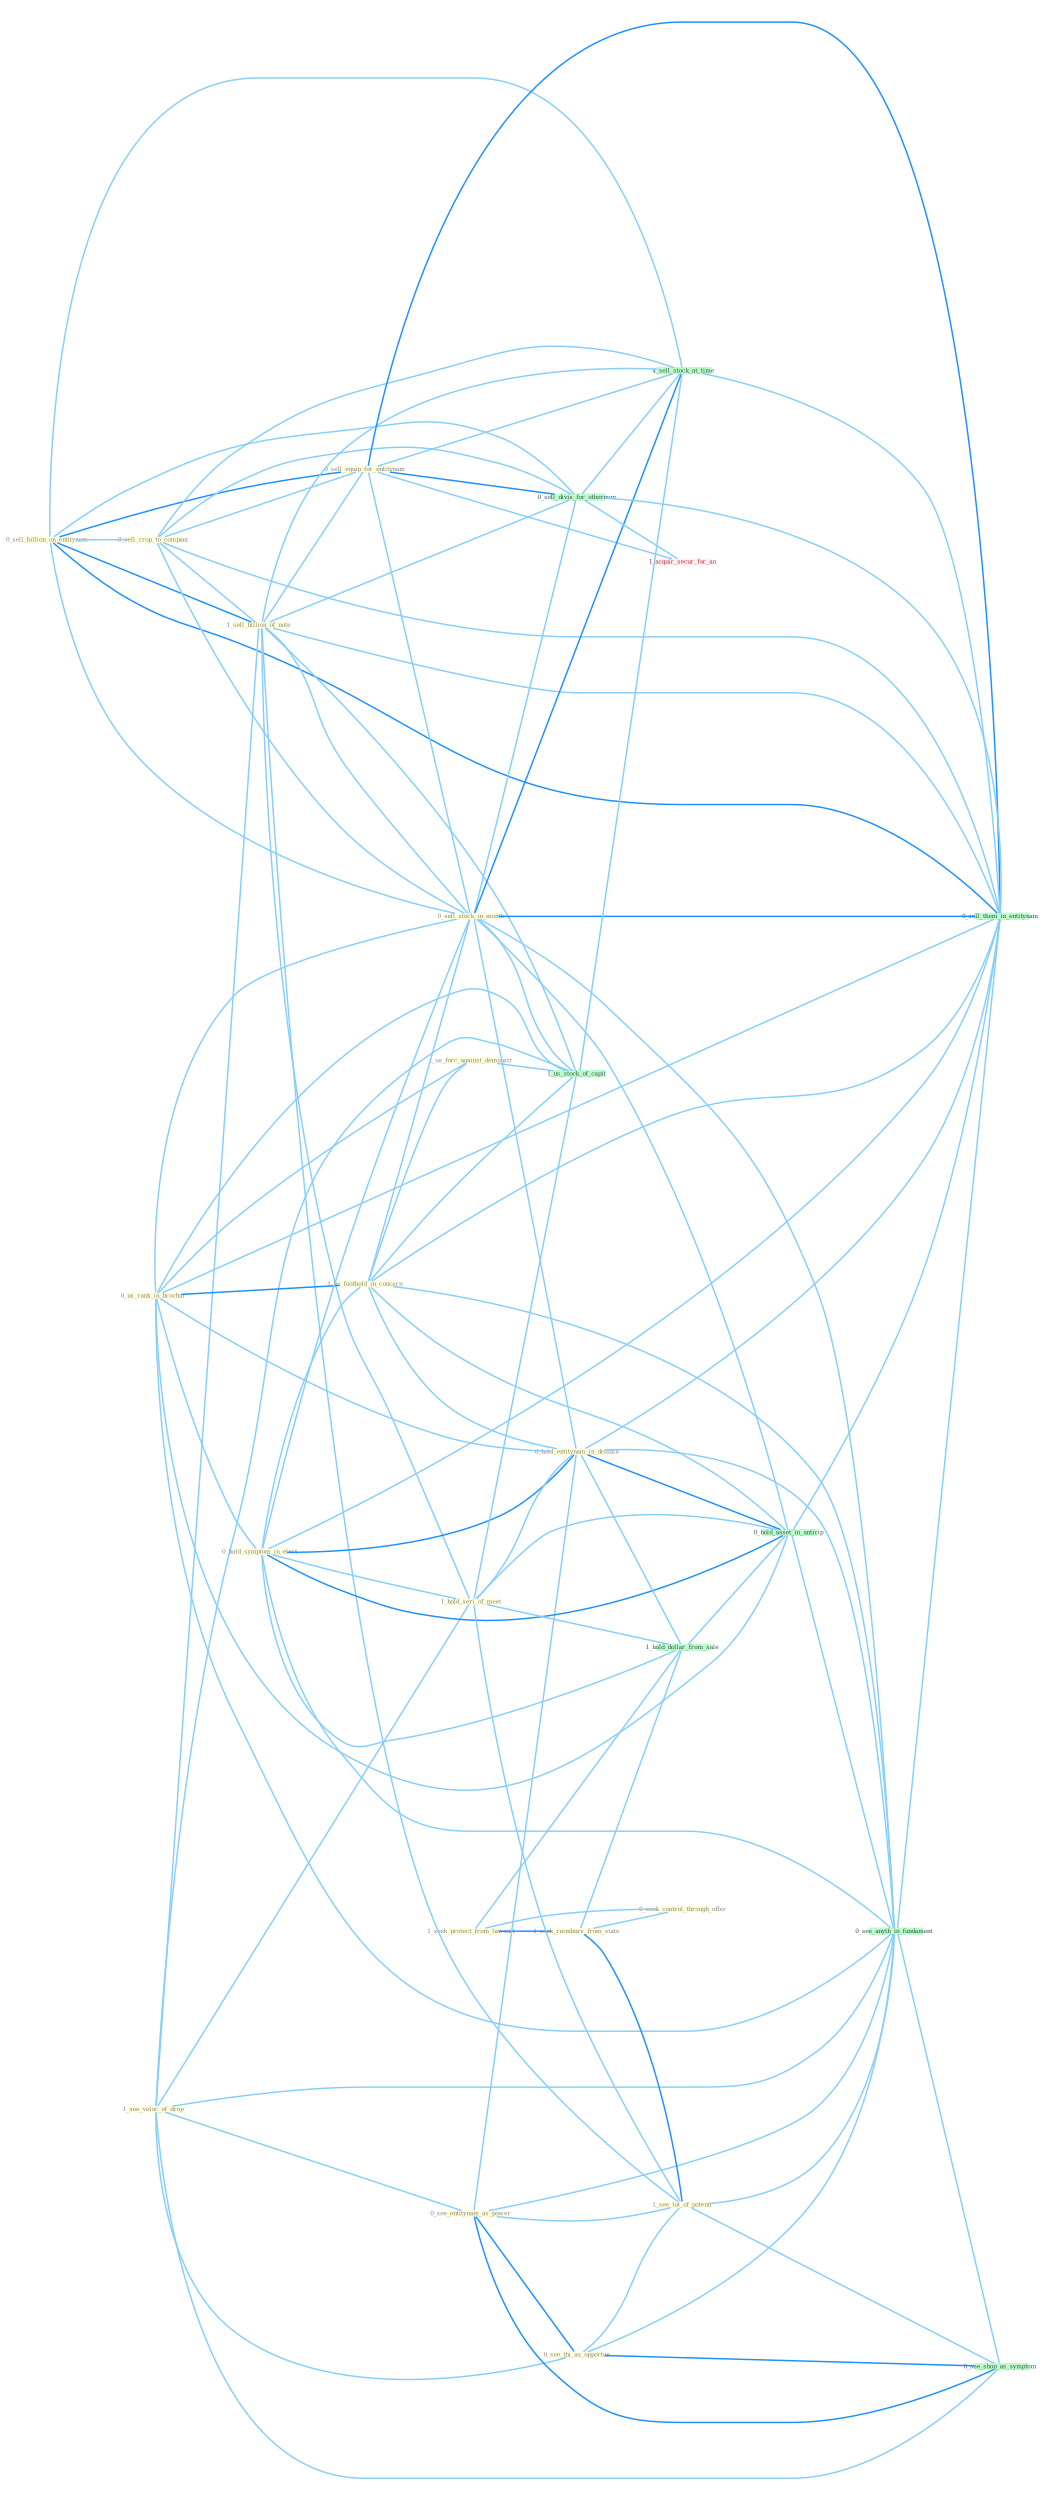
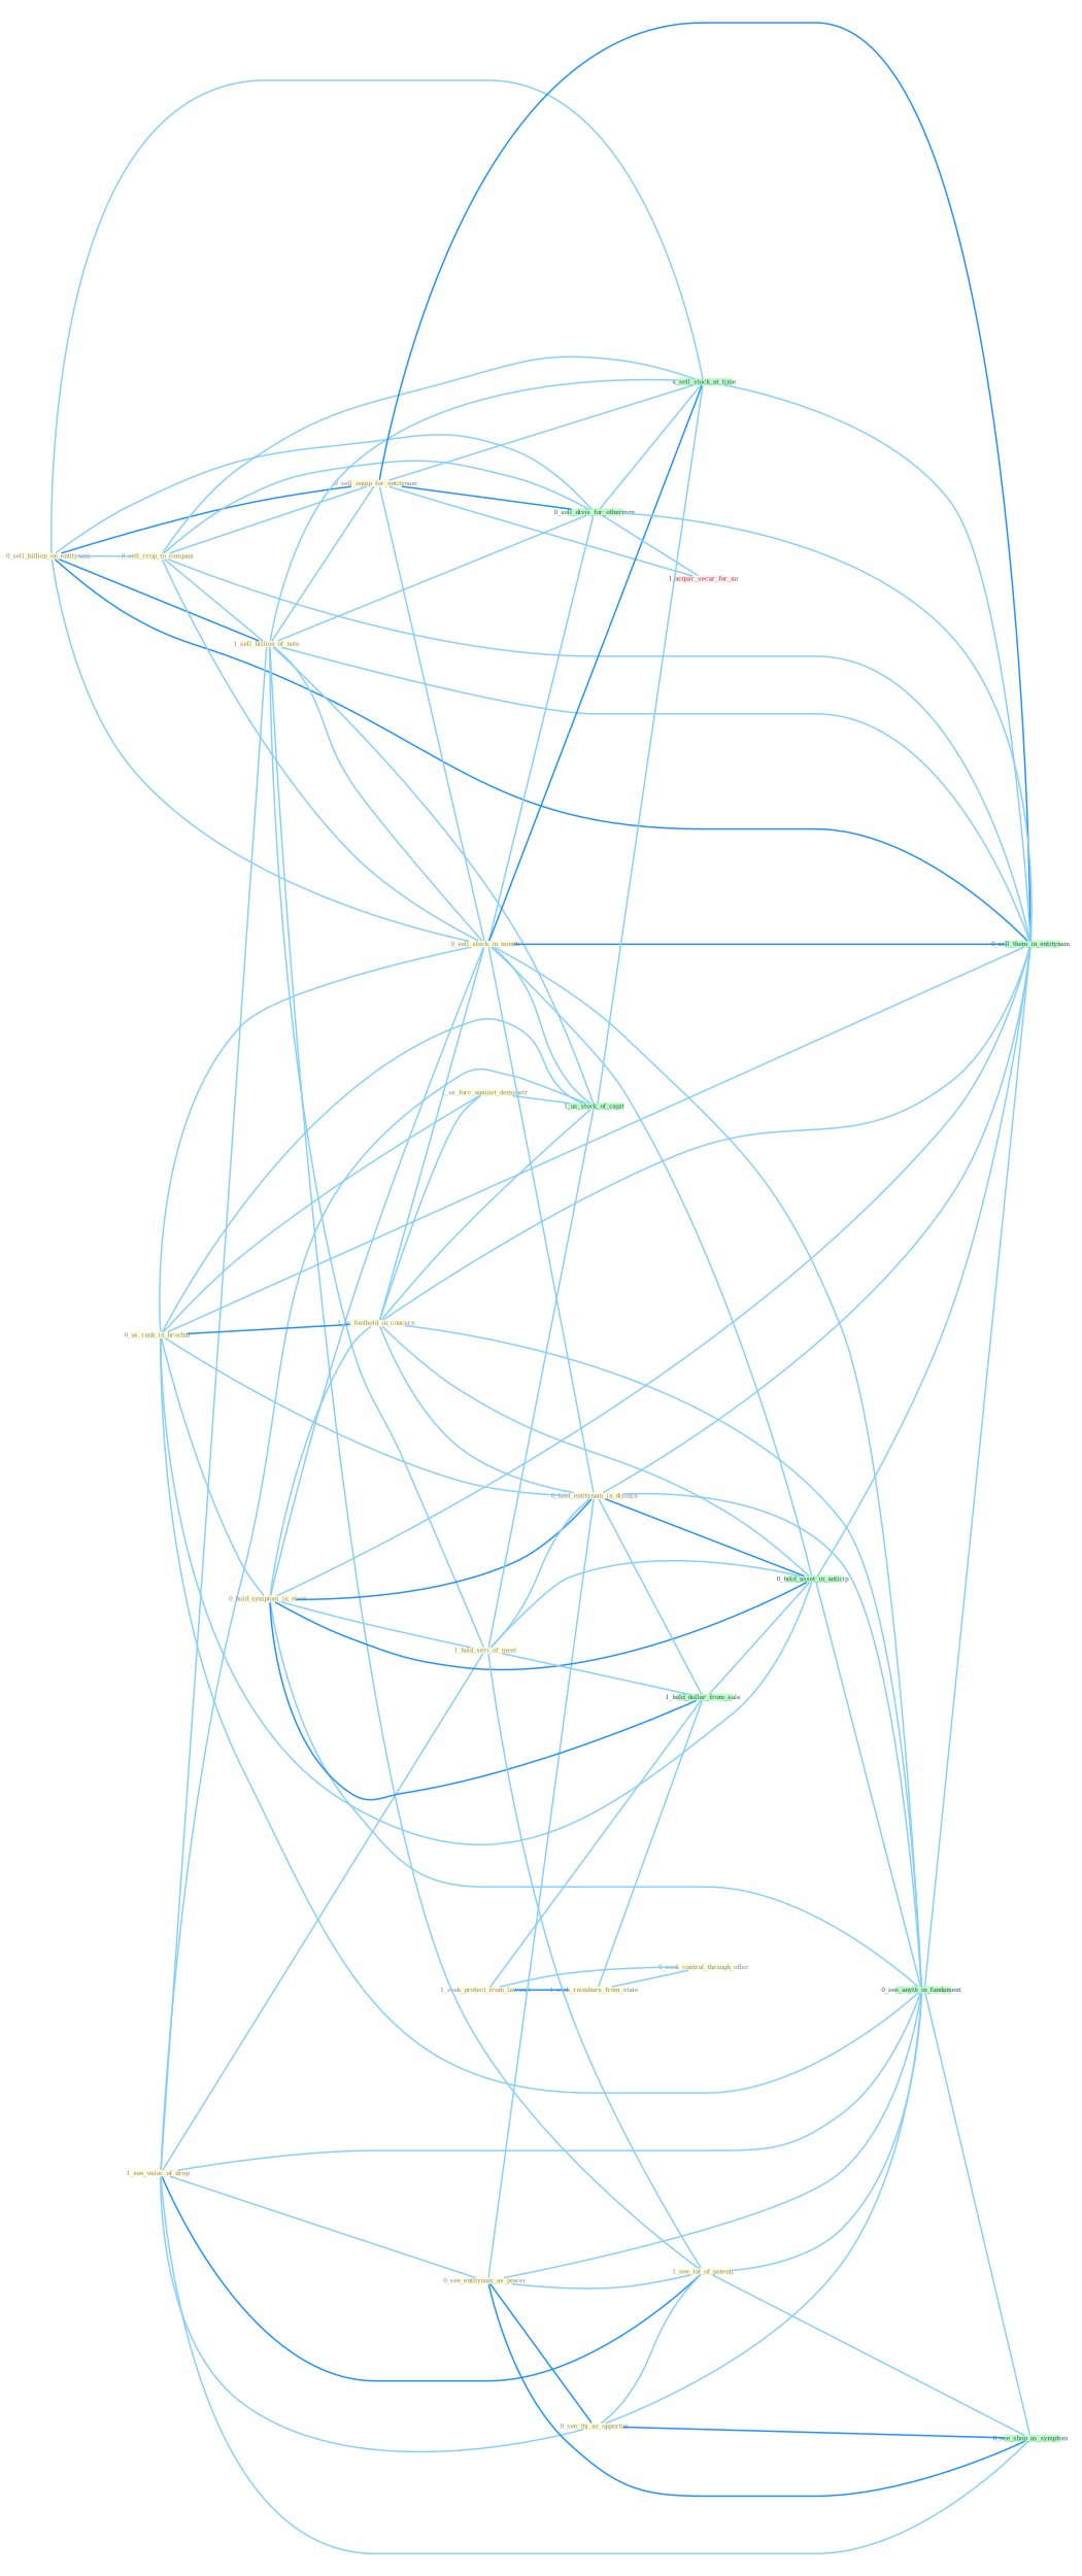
  graph {
    rankdir=LR
    node [color="#ffffe0" fixedsize=true fontcolor="#8b7d6b" fontsize=4 shape=polygon style=filled]
    edge [color="#87cefa" w=1]
    "0_sell_billion_on_entitynam " [height=.06 width=.5]
    "0_sell_crop_to_compani " [height=.06 width=.5]
    "1_see_veloc_of_drop " [height=.06 width=.5]
    "1_seek_protect_from_lawsuit " [height=.06 width=.5]
    "1_sell_billion_of_note " [height=.06 width=.5]
    "0_see_entitynam_as_power " [height=.06 width=.5]
    "0_us_rank_in_brochur " [height=.06 width=.5]
    n8 [height=.06 label="0_hold_symptom_in_elect" width=.5]
    "1_seek_reimburs_from_state " [height=.06 width=.5]
    "1_hold_seri_of_meet " [height=.06 width=.5]
    "1_us_foothold_in_concern " [height=.06 width=.5]
    "0_sell_equip_for_entitynam " [height=.06 width=.5]
    "0_see_thi_as_opportun " [height=.06 width=.5]
    "0_sell_stock_in_month " [height=.06 width=.5]
    "0_seek_control_through_offer " [height=.06 width=.5]
    "1_see_lot_of_potenti " [height=.06 width=.5]
    "0_hold_entitynam_in_disdain " [height=.06 width=.5]
    "1_us_forc_against_demonstr " [height=.06 width=.5]
    "1_acquir_secur_for_an " [color="#fff0f5" fontcolor="#b22222" height=.06 width=.5]
    "0_sell_divis_for_othernum " [color="#BDFCC9" fontcolor="#2f4f4f" height=.06 width=.5]
    n21 [color="#BDFCC9" fontcolor="#2f4f4f" height=.06 label="4_sell_stock_at_time" width=.5]
    "0_sell_them_in_entitynam " [color="#BDFCC9" fontcolor="#2f4f4f" height=.06 width=.5]
    "1_us_stock_of_capit " [color="#BDFCC9" fontcolor="#2f4f4f" height=.06 width=.5]
    "0_see_anyth_in_fundament " [color="#BDFCC9" fontcolor="#2f4f4f" height=.06 width=.5]
    "0_see_shop_as_symptom " [color="#BDFCC9" fontcolor="#2f4f4f" height=.06 width=.5]
    "1_hold_dollar_from_sale " [color="#BDFCC9" fontcolor="#2f4f4f" height=.06 width=.5]
    "0_hold_asset_in_anticip " [color="#BDFCC9" fontcolor="#2f4f4f" height=.06 width=.5]
    subgraph sub_1 {
      "0_sell_billion_on_entitynam "
      "0_sell_crop_to_compani "
      "1_see_veloc_of_drop "
      "1_seek_protect_from_lawsuit "
      "1_sell_billion_of_note "
      "0_see_entitynam_as_power "
      "0_us_rank_in_brochur "
      n8
      "1_seek_reimburs_from_state "
      "1_hold_seri_of_meet "
      "1_us_foothold_in_concern "
      "0_sell_equip_for_entitynam "
      "0_see_thi_as_opportun "
      "0_sell_stock_in_month "
      "0_seek_control_through_offer "
      "1_see_lot_of_potenti "
      "0_hold_entitynam_in_disdain "
      "1_us_forc_against_demonstr "
    }
    subgraph sub_2 {
      "1_acquir_secur_for_an "
    }
    "0_sell_billion_on_entitynam " -- "0_sell_crop_to_compani "
    "0_sell_billion_on_entitynam " -- "1_sell_billion_of_note " [color="#1e90ff" w=2]
    "0_sell_billion_on_entitynam " -- "0_sell_equip_for_entitynam " [color="#1e90ff" w=2]
    "0_sell_billion_on_entitynam " -- "0_sell_stock_in_month "
    "0_sell_billion_on_entitynam " -- "0_sell_divis_for_othernum "
    "0_sell_billion_on_entitynam " -- n21
    "0_sell_billion_on_entitynam " -- "0_sell_them_in_entitynam " [color="#1e90ff" w=2]
    "0_sell_crop_to_compani " -- "1_sell_billion_of_note "
    "0_sell_crop_to_compani " -- "0_sell_equip_for_entitynam "
    "0_sell_crop_to_compani " -- "0_sell_stock_in_month "
    "0_sell_crop_to_compani " -- "0_sell_divis_for_othernum "
    "0_sell_crop_to_compani " -- n21
    "0_sell_crop_to_compani " -- "0_sell_them_in_entitynam "
    "1_see_veloc_of_drop " -- "1_sell_billion_of_note "
    "1_see_veloc_of_drop " -- "0_see_entitynam_as_power "
    "1_see_veloc_of_drop " -- "1_hold_seri_of_meet "
    "1_see_veloc_of_drop " -- "0_see_thi_as_opportun "
-   "1_seek_reimburs_from_state " -- "1_see_lot_of_potenti " [color="#1e90ff" w=2]
+   "1_see_veloc_of_drop " -- "1_see_lot_of_potenti " [color="#1e90ff" w=2]
    "1_see_veloc_of_drop " -- "1_us_stock_of_capit "
    "1_see_veloc_of_drop " -- "0_see_anyth_in_fundament "
    "1_see_veloc_of_drop " -- "0_see_shop_as_symptom "
    "1_seek_protect_from_lawsuit " -- "1_seek_reimburs_from_state " [color="#1e90ff" w=2]
    "1_seek_protect_from_lawsuit " -- "0_seek_control_through_offer "
    "1_seek_protect_from_lawsuit " -- "1_hold_dollar_from_sale "
    "1_sell_billion_of_note " -- "1_hold_seri_of_meet "
    "1_sell_billion_of_note " -- "0_sell_equip_for_entitynam "
    "1_sell_billion_of_note " -- "0_sell_stock_in_month "
    "1_sell_billion_of_note " -- "1_see_lot_of_potenti "
    "1_sell_billion_of_note " -- "0_sell_divis_for_othernum "
    "1_sell_billion_of_note " -- n21
    "1_sell_billion_of_note " -- "0_sell_them_in_entitynam "
    "1_sell_billion_of_note " -- "1_us_stock_of_capit "
    "0_see_entitynam_as_power " -- "0_see_thi_as_opportun " [color="#1e90ff" w=2]
    "0_see_entitynam_as_power " -- "1_see_lot_of_potenti "
    "0_see_entitynam_as_power " -- "0_hold_entitynam_in_disdain "
    "0_see_entitynam_as_power " -- "0_see_anyth_in_fundament "
    "0_see_entitynam_as_power " -- "0_see_shop_as_symptom " [color="#1e90ff" w=2]
    "0_us_rank_in_brochur " -- n8
    "0_us_rank_in_brochur " -- "1_us_foothold_in_concern " [color="#1e90ff" w=2]
    "0_us_rank_in_brochur " -- "0_sell_stock_in_month "
    "0_us_rank_in_brochur " -- "0_hold_entitynam_in_disdain "
    "0_us_rank_in_brochur " -- "1_us_forc_against_demonstr "
    "0_us_rank_in_brochur " -- "0_sell_them_in_entitynam "
    "0_us_rank_in_brochur " -- "1_us_stock_of_capit "
    "0_us_rank_in_brochur " -- "0_see_anyth_in_fundament "
    "0_us_rank_in_brochur " -- "0_hold_asset_in_anticip "
    n8 -- "1_hold_seri_of_meet "
    n8 -- "1_us_foothold_in_concern "
    n8 -- "0_sell_stock_in_month "
    n8 -- "0_hold_entitynam_in_disdain " [color="#1e90ff" w=2]
    n8 -- "0_sell_them_in_entitynam "
    n8 -- "0_see_anyth_in_fundament "
-   n8 -- "1_hold_dollar_from_sale "
+   n8 -- "1_hold_dollar_from_sale " [color="#1e90ff"]
    n8 -- "0_hold_asset_in_anticip " [color="#1e90ff" w=2]
    "1_seek_reimburs_from_state " -- "0_seek_control_through_offer "
    "1_seek_reimburs_from_state " -- "1_hold_dollar_from_sale "
    "1_hold_seri_of_meet " -- "1_see_lot_of_potenti "
    "1_hold_seri_of_meet " -- "0_hold_entitynam_in_disdain "
    "1_hold_seri_of_meet " -- "1_us_stock_of_capit "
    "1_hold_seri_of_meet " -- "1_hold_dollar_from_sale "
    "1_hold_seri_of_meet " -- "0_hold_asset_in_anticip "
    "1_us_foothold_in_concern " -- "0_sell_stock_in_month "
    "1_us_foothold_in_concern " -- "0_hold_entitynam_in_disdain "
    "1_us_foothold_in_concern " -- "1_us_forc_against_demonstr "
    "1_us_foothold_in_concern " -- "0_sell_them_in_entitynam "
    "1_us_foothold_in_concern " -- "1_us_stock_of_capit "
    "1_us_foothold_in_concern " -- "0_see_anyth_in_fundament "
    "1_us_foothold_in_concern " -- "0_hold_asset_in_anticip "
    "0_sell_equip_for_entitynam " -- "0_sell_stock_in_month "
    "0_sell_equip_for_entitynam " -- "1_acquir_secur_for_an "
    "0_sell_equip_for_entitynam " -- "0_sell_divis_for_othernum " [color="#1e90ff" w=2]
    "0_sell_equip_for_entitynam " -- n21
    "0_sell_equip_for_entitynam " -- "0_sell_them_in_entitynam " [color="#1e90ff" w=2]
    "0_see_thi_as_opportun " -- "1_see_lot_of_potenti "
    "0_see_thi_as_opportun " -- "0_see_anyth_in_fundament "
    "0_see_thi_as_opportun " -- "0_see_shop_as_symptom " [color="#1e90ff" w=2]
    "0_sell_stock_in_month " -- "0_hold_entitynam_in_disdain "
    "0_sell_stock_in_month " -- "0_sell_divis_for_othernum "
    "0_sell_stock_in_month " -- n21 [color="#1e90ff" w=2]
    "0_sell_stock_in_month " -- "0_sell_them_in_entitynam " [color="#1e90ff" w=2]
    "0_sell_stock_in_month " -- "1_us_stock_of_capit "
    "0_sell_stock_in_month " -- "0_see_anyth_in_fundament "
    "0_sell_stock_in_month " -- "0_hold_asset_in_anticip "
    "1_see_lot_of_potenti " -- "0_see_anyth_in_fundament "
    "1_see_lot_of_potenti " -- "0_see_shop_as_symptom "
    "0_hold_entitynam_in_disdain " -- "0_sell_them_in_entitynam "
    "0_hold_entitynam_in_disdain " -- "0_see_anyth_in_fundament "
    "0_hold_entitynam_in_disdain " -- "1_hold_dollar_from_sale "
    "0_hold_entitynam_in_disdain " -- "0_hold_asset_in_anticip " [color="#1e90ff" w=2]
    "1_us_forc_against_demonstr " -- "1_us_stock_of_capit "
    "0_sell_divis_for_othernum " -- "1_acquir_secur_for_an "
    "0_sell_divis_for_othernum " -- n21
    "0_sell_divis_for_othernum " -- "0_sell_them_in_entitynam "
    n21 -- "0_sell_them_in_entitynam "
    "1_us_stock_of_capit " -- n21
    "0_see_anyth_in_fundament " -- "0_sell_them_in_entitynam "
    "0_see_anyth_in_fundament " -- "0_see_shop_as_symptom "
    "1_hold_dollar_from_sale " -- "0_hold_asset_in_anticip "
    "0_hold_asset_in_anticip " -- "0_sell_them_in_entitynam "
    "0_hold_asset_in_anticip " -- "0_see_anyth_in_fundament "
  }
